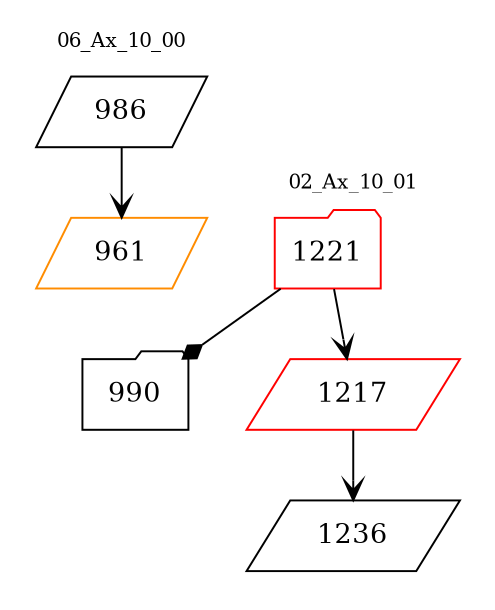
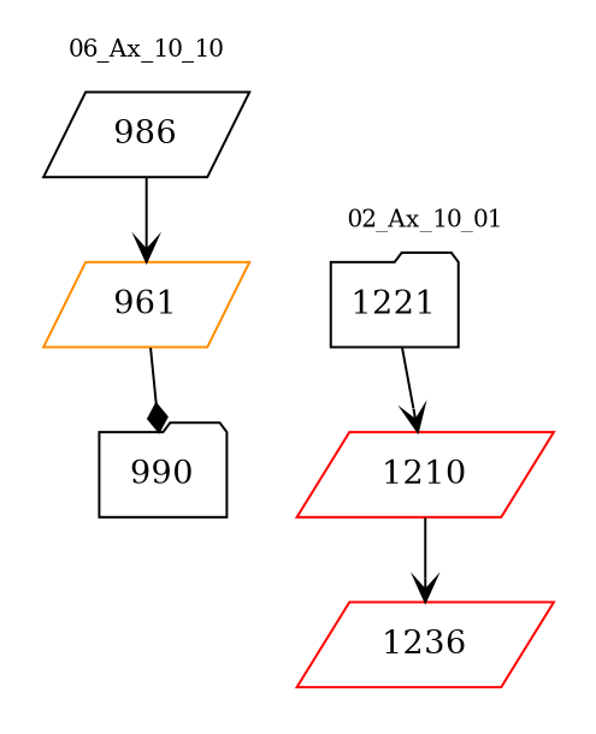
  digraph {
    node [color=black shape=parallelogram]
    edge [arrowhead=vee color=black]
    n1 [label=986]
    n2 [color=darkorange label=961]
    n3 [label=990 shape=folder]
-   n4 [color=red label=1221 shape=folder]
-   n5 [color=red label=1217]
-   n6 [label=1236]
+   n4 [label=1221 shape=folder]
+   n5 [color=red label=1210]
+   n6 [color=red label=1236]
    subgraph cluster_1 {
      color=white
      fontsize=10
-     label="06_Ax_10_00"
+     label="06_Ax_10_10"
      n1
      n2
      n3
    }
    subgraph cluster_2 {
      color=white
      fontsize=10
      label="02_Ax_10_01"
      n4
      n5
      n6
    }
    n1 -> n2
-   n4 -> n3 [arrowhead=diamond]
+   n2 -> n3 [arrowhead=diamond]
    n4 -> n5
    n5 -> n6
  }
